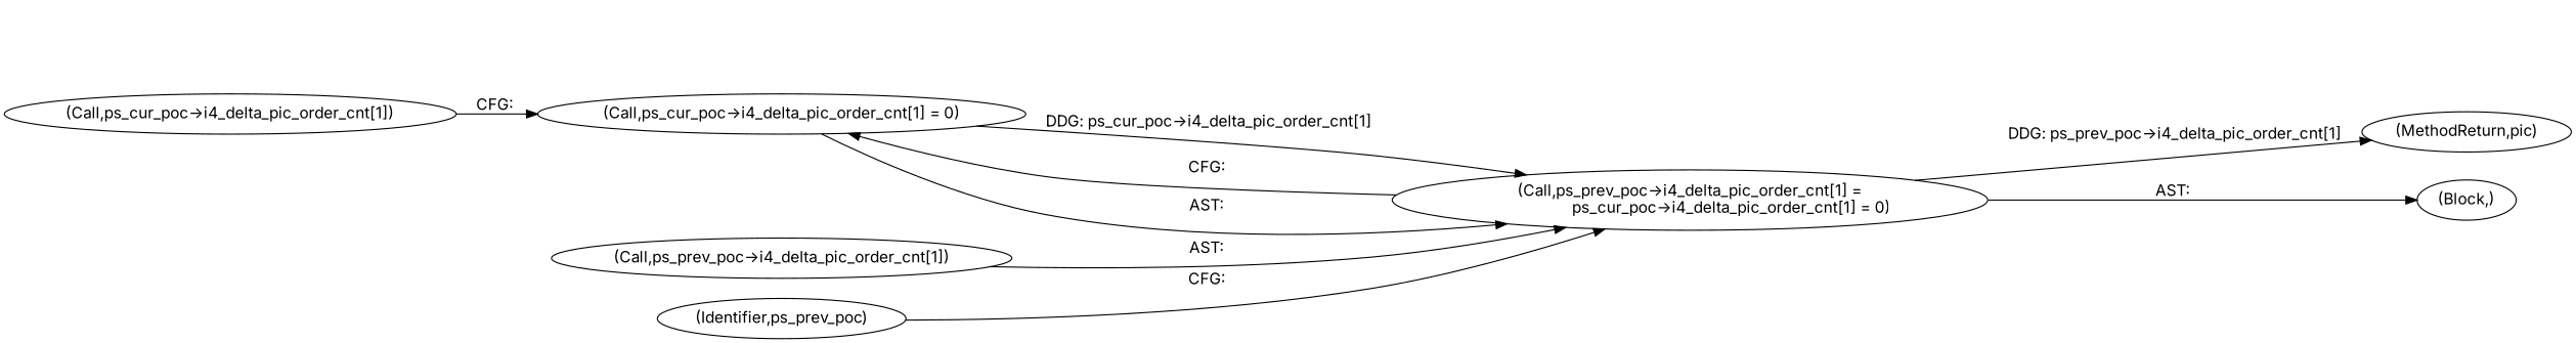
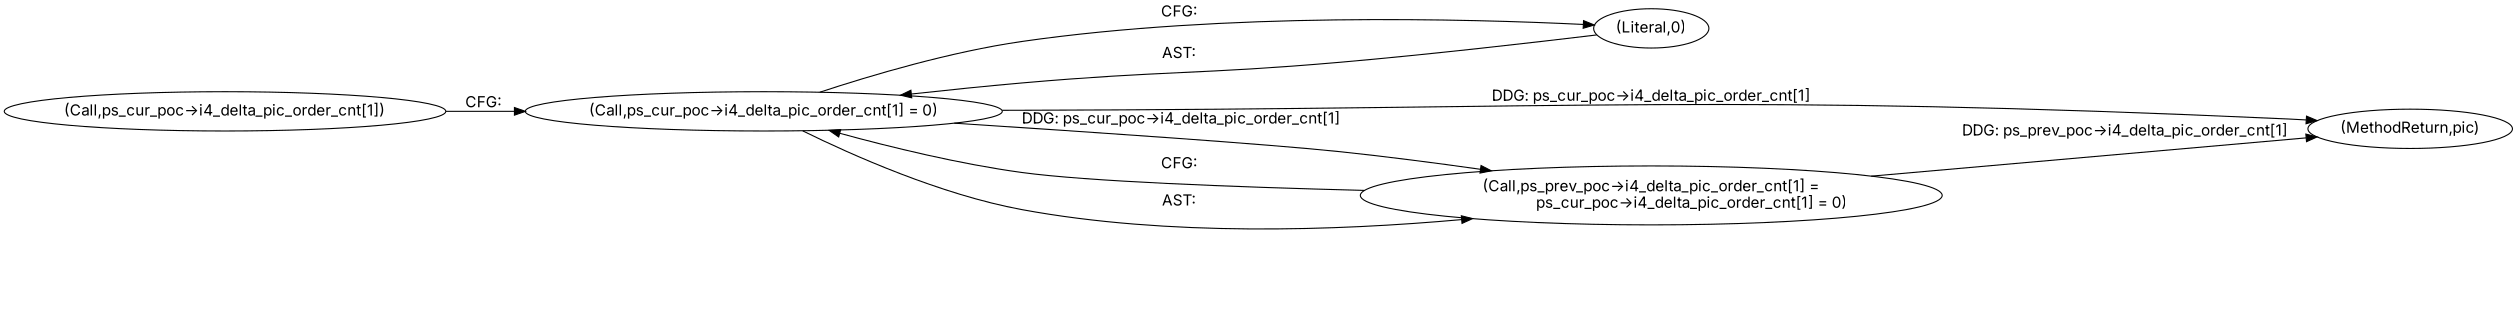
  digraph {
    fontname=Inter
    rankdir=LR
    node [fontname=Inter]
    edge [fontname=Inter]
    n1 [label="(Call,ps_cur_poc->i4_delta_pic_order_cnt[1] = 0)"]
    n2 [label="(Call,ps_prev_poc->i4_delta_pic_order_cnt[1] =\n                    ps_cur_poc->i4_delta_pic_order_cnt[1] = 0)"]
    n3 [label="(MethodReturn,pic)"]
-   n5 [label="(Block,)"]
-   n6 [label="(Call,ps_prev_poc->i4_delta_pic_order_cnt[1])"]
-   n7 [label="(Identifier,ps_prev_poc)"]
+   n4 [label="(Literal,0)"]
    n8 [label="(Call,ps_cur_poc->i4_delta_pic_order_cnt[1])"]
    n1 -> n2 [label="AST: "]
    n1 -> n2 [label="DDG: ps_cur_poc->i4_delta_pic_order_cnt[1]"]
+   n1 -> n3 [label="DDG: ps_cur_poc->i4_delta_pic_order_cnt[1]"]
+   n1 -> n4 [label="CFG: "]
    n2 -> n1 [label="CFG: "]
    n2 -> n3 [label="DDG: ps_prev_poc->i4_delta_pic_order_cnt[1]"]
-   n2 -> n5 [label="AST: "]
-   n6 -> n2 [label="AST: "]
-   n7 -> n2 [label="CFG: "]
+   n4 -> n1 [label="AST: "]
    n8 -> n1 [label="CFG: "]
  }
